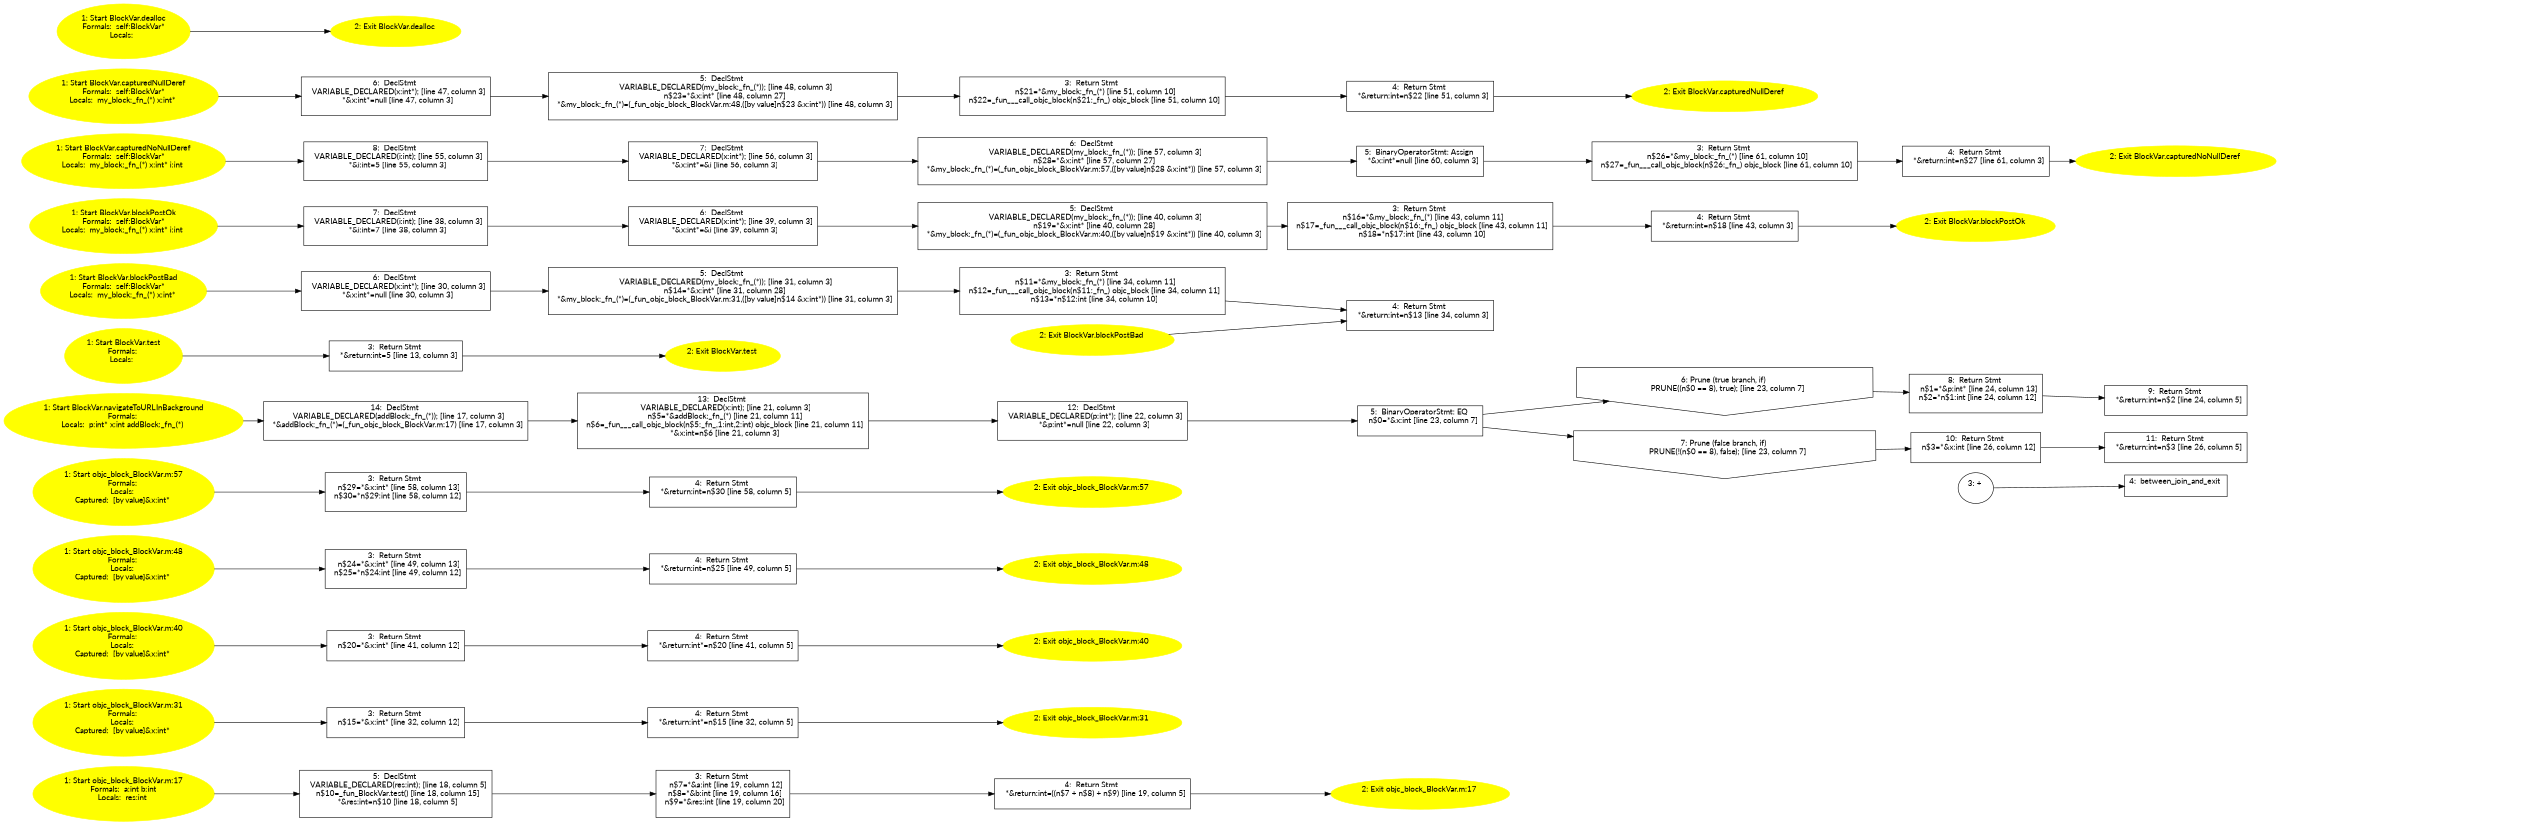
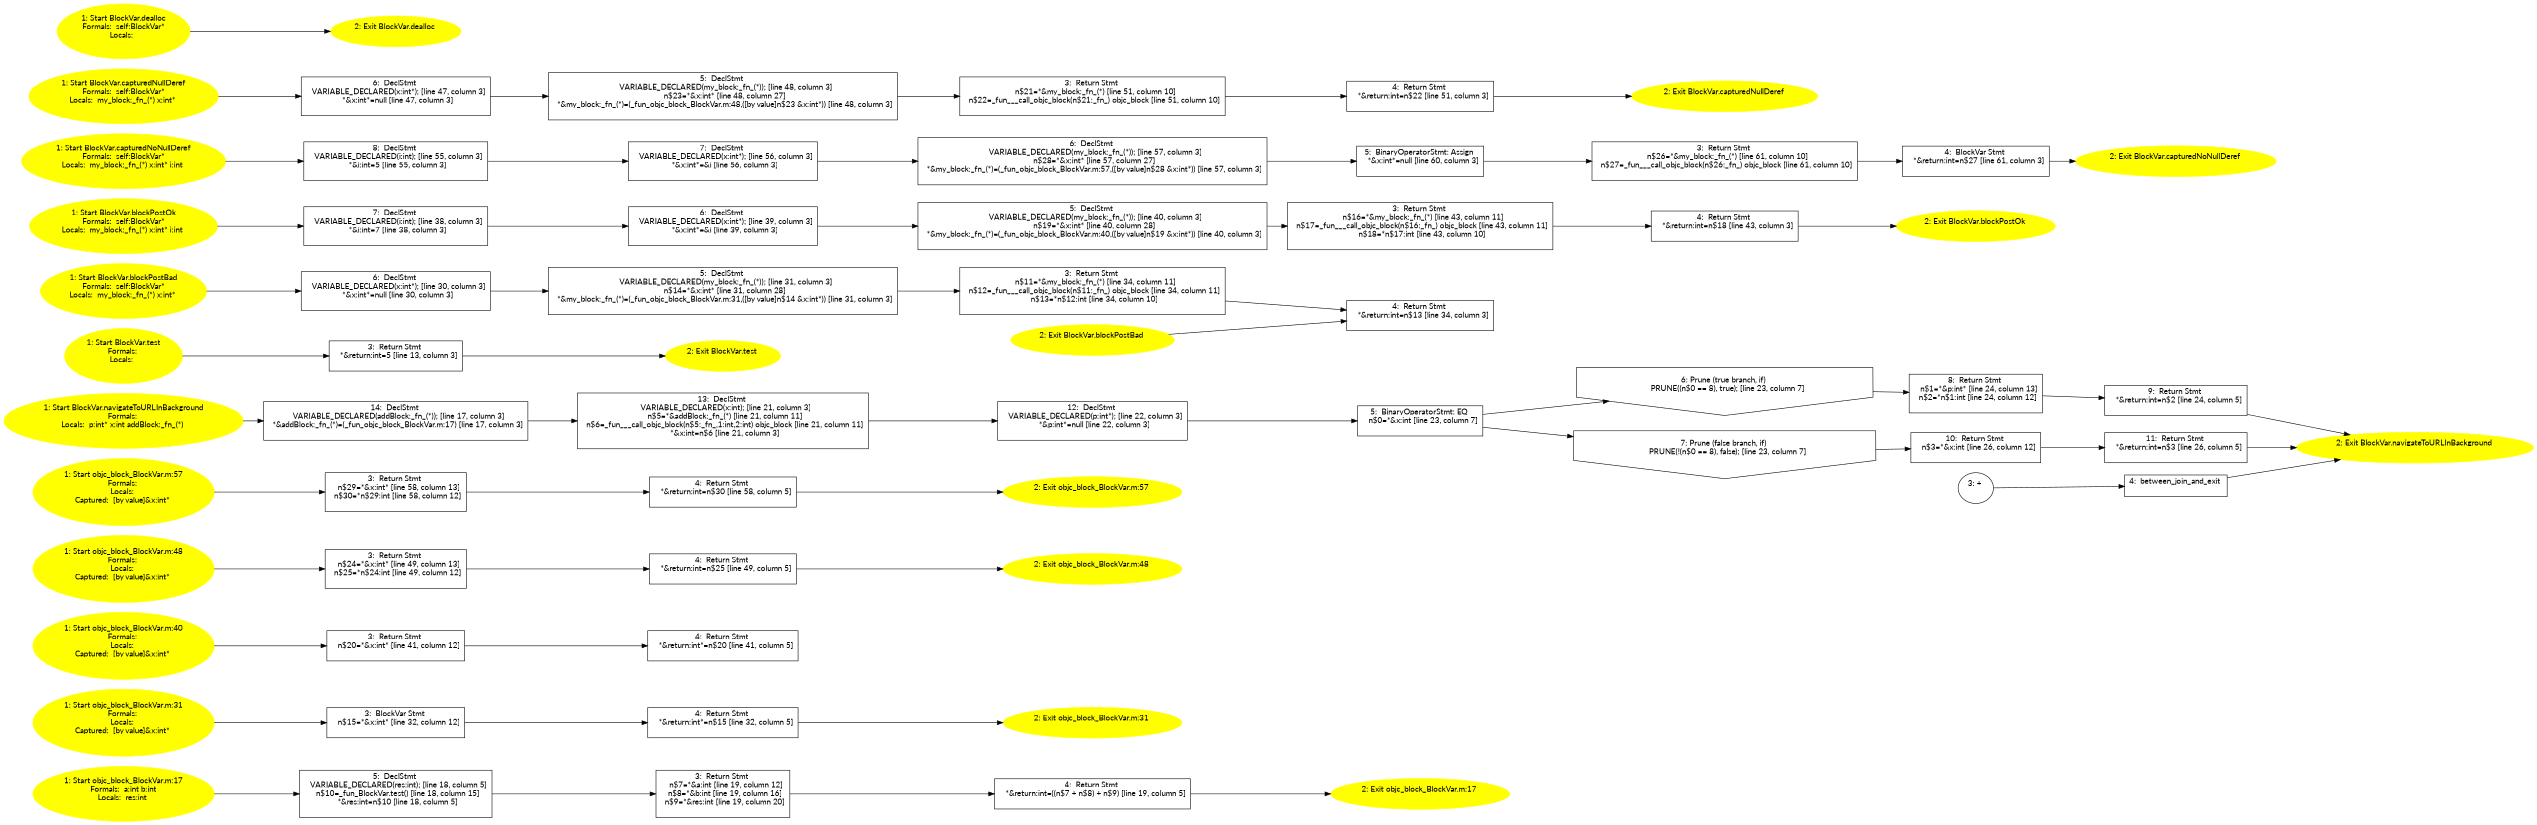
  digraph {
    fontname=Lato
    rankdir=LR
    node [fontname=Lato shape=box]
    edge [fontname=Lato]
    n1 [color=yellow label="1: Start objc_block_BlockVar.m:17\nFormals:  a:int b:int\nLocals:  res:int \n  " style=filled shape=""]
    n2 [label="5:  DeclStmt \n   VARIABLE_DECLARED(res:int); [line 18, column 5]\n  n$10=_fun_BlockVar.test() [line 18, column 15]\n  *&res:int=n$10 [line 18, column 5]\n "]
    n3 [label="3:  Return Stmt \n   n$7=*&a:int [line 19, column 12]\n  n$8=*&b:int [line 19, column 16]\n  n$9=*&res:int [line 19, column 20]\n "]
    n4 [label="4:  Return Stmt \n   *&return:int=((n$7 + n$8) + n$9) [line 19, column 5]\n "]
    n5 [color=yellow label="2: Exit objc_block_BlockVar.m:17 \n  " style=filled shape=""]
    n6 [color=yellow label="1: Start objc_block_BlockVar.m:31\nFormals: \nLocals: \nCaptured:  [by value]&x:int* \n  " style=filled shape=""]
-   n7 [label="3:  Return Stmt \n   n$15=*&x:int* [line 32, column 12]\n "]
+   n7 [label="3:  BlockVar Stmt \n   n$15=*&x:int* [line 32, column 12]\n "]
    n8 [label="4:  Return Stmt \n   *&return:int*=n$15 [line 32, column 5]\n "]
    n9 [color=yellow label="2: Exit objc_block_BlockVar.m:31 \n  " style=filled shape=""]
    n10 [color=yellow label="1: Start objc_block_BlockVar.m:40\nFormals: \nLocals: \nCaptured:  [by value]&x:int* \n  " style=filled shape=""]
    n11 [label="3:  Return Stmt \n   n$20=*&x:int* [line 41, column 12]\n "]
    n12 [label="4:  Return Stmt \n   *&return:int*=n$20 [line 41, column 5]\n "]
-   n13 [color=yellow label="2: Exit objc_block_BlockVar.m:40 \n  " style=filled shape=""]
    n14 [color=yellow label="1: Start objc_block_BlockVar.m:48\nFormals: \nLocals: \nCaptured:  [by value]&x:int* \n  " style=filled shape=""]
    n15 [label="3:  Return Stmt \n   n$24=*&x:int* [line 49, column 13]\n  n$25=*n$24:int [line 49, column 12]\n "]
    n16 [label="4:  Return Stmt \n   *&return:int=n$25 [line 49, column 5]\n "]
    n17 [color=yellow label="2: Exit objc_block_BlockVar.m:48 \n  " style=filled shape=""]
    n18 [color=yellow label="1: Start objc_block_BlockVar.m:57\nFormals: \nLocals: \nCaptured:  [by value]&x:int* \n  " style=filled shape=""]
    n19 [label="3:  Return Stmt \n   n$29=*&x:int* [line 58, column 13]\n  n$30=*n$29:int [line 58, column 12]\n "]
    n20 [label="4:  Return Stmt \n   *&return:int=n$30 [line 58, column 5]\n "]
    n21 [color=yellow label="2: Exit objc_block_BlockVar.m:57 \n  " style=filled shape=""]
    n22 [color=yellow label="1: Start BlockVar.navigateToURLInBackground\nFormals: \nLocals:  p:int* x:int addBlock:_fn_(*) \n  " style=filled shape=""]
    n23 [label="14:  DeclStmt \n   VARIABLE_DECLARED(addBlock:_fn_(*)); [line 17, column 3]\n  *&addBlock:_fn_(*)=(_fun_objc_block_BlockVar.m:17) [line 17, column 3]\n "]
    n24 [label="13:  DeclStmt \n   VARIABLE_DECLARED(x:int); [line 21, column 3]\n  n$5=*&addBlock:_fn_(*) [line 21, column 11]\n  n$6=_fun___call_objc_block(n$5:_fn_,1:int,2:int) objc_block [line 21, column 11]\n  *&x:int=n$6 [line 21, column 3]\n "]
    n25 [label="12:  DeclStmt \n   VARIABLE_DECLARED(p:int*); [line 22, column 3]\n  *&p:int*=null [line 22, column 3]\n "]
+   n26 [color=yellow label="2: Exit BlockVar.navigateToURLInBackground \n  " style=filled shape=""]
    n27 [label="3: + \n  " shape=""]
    n28 [label="4:  between_join_and_exit \n  "]
    n29 [label="5:  BinaryOperatorStmt: EQ \n   n$0=*&x:int [line 23, column 7]\n "]
    n30 [label="6: Prune (true branch, if) \n   PRUNE((n$0 == 8), true); [line 23, column 7]\n " shape=invhouse]
    n31 [label="7: Prune (false branch, if) \n   PRUNE(!(n$0 == 8), false); [line 23, column 7]\n " shape=invhouse]
    n32 [label="8:  Return Stmt \n   n$1=*&p:int* [line 24, column 13]\n  n$2=*n$1:int [line 24, column 12]\n "]
    n33 [label="10:  Return Stmt \n   n$3=*&x:int [line 26, column 12]\n "]
    n34 [label="9:  Return Stmt \n   *&return:int=n$2 [line 24, column 5]\n "]
    n35 [label="11:  Return Stmt \n   *&return:int=n$3 [line 26, column 5]\n "]
    n36 [color=yellow label="1: Start BlockVar.test\nFormals: \nLocals:  \n  " style=filled shape=""]
    n37 [label="3:  Return Stmt \n   *&return:int=5 [line 13, column 3]\n "]
    n38 [color=yellow label="2: Exit BlockVar.test \n  " style=filled shape=""]
    n39 [color=yellow label="1: Start BlockVar.blockPostBad\nFormals:  self:BlockVar*\nLocals:  my_block:_fn_(*) x:int* \n  " style=filled shape=""]
    n40 [label="6:  DeclStmt \n   VARIABLE_DECLARED(x:int*); [line 30, column 3]\n  *&x:int*=null [line 30, column 3]\n "]
    n41 [label="5:  DeclStmt \n   VARIABLE_DECLARED(my_block:_fn_(*)); [line 31, column 3]\n  n$14=*&x:int* [line 31, column 28]\n  *&my_block:_fn_(*)=(_fun_objc_block_BlockVar.m:31,([by value]n$14 &x:int*)) [line 31, column 3]\n "]
    n42 [label="3:  Return Stmt \n   n$11=*&my_block:_fn_(*) [line 34, column 11]\n  n$12=_fun___call_objc_block(n$11:_fn_) objc_block [line 34, column 11]\n  n$13=*n$12:int [line 34, column 10]\n "]
    n43 [color=yellow label="2: Exit BlockVar.blockPostBad \n  " style=filled shape=""]
    n44 [label="4:  Return Stmt \n   *&return:int=n$13 [line 34, column 3]\n "]
    n45 [color=yellow label="1: Start BlockVar.blockPostOk\nFormals:  self:BlockVar*\nLocals:  my_block:_fn_(*) x:int* i:int \n  " style=filled shape=""]
    n46 [label="7:  DeclStmt \n   VARIABLE_DECLARED(i:int); [line 38, column 3]\n  *&i:int=7 [line 38, column 3]\n "]
    n47 [label="6:  DeclStmt \n   VARIABLE_DECLARED(x:int*); [line 39, column 3]\n  *&x:int*=&i [line 39, column 3]\n "]
    n48 [label="5:  DeclStmt \n   VARIABLE_DECLARED(my_block:_fn_(*)); [line 40, column 3]\n  n$19=*&x:int* [line 40, column 28]\n  *&my_block:_fn_(*)=(_fun_objc_block_BlockVar.m:40,([by value]n$19 &x:int*)) [line 40, column 3]\n "]
    n49 [color=yellow label="2: Exit BlockVar.blockPostOk \n  " style=filled shape=""]
    n50 [label="3:  Return Stmt \n   n$16=*&my_block:_fn_(*) [line 43, column 11]\n  n$17=_fun___call_objc_block(n$16:_fn_) objc_block [line 43, column 11]\n  n$18=*n$17:int [line 43, column 10]\n "]
    n51 [label="4:  Return Stmt \n   *&return:int=n$18 [line 43, column 3]\n "]
    n52 [color=yellow label="1: Start BlockVar.capturedNoNullDeref\nFormals:  self:BlockVar*\nLocals:  my_block:_fn_(*) x:int* i:int \n  " style=filled shape=""]
    n53 [label="8:  DeclStmt \n   VARIABLE_DECLARED(i:int); [line 55, column 3]\n  *&i:int=5 [line 55, column 3]\n "]
    n54 [label="7:  DeclStmt \n   VARIABLE_DECLARED(x:int*); [line 56, column 3]\n  *&x:int*=&i [line 56, column 3]\n "]
    n55 [label="6:  DeclStmt \n   VARIABLE_DECLARED(my_block:_fn_(*)); [line 57, column 3]\n  n$28=*&x:int* [line 57, column 27]\n  *&my_block:_fn_(*)=(_fun_objc_block_BlockVar.m:57,([by value]n$28 &x:int*)) [line 57, column 3]\n "]
    n56 [color=yellow label="2: Exit BlockVar.capturedNoNullDeref \n  " style=filled shape=""]
    n57 [label="3:  Return Stmt \n   n$26=*&my_block:_fn_(*) [line 61, column 10]\n  n$27=_fun___call_objc_block(n$26:_fn_) objc_block [line 61, column 10]\n "]
-   n58 [label="4:  Return Stmt \n   *&return:int=n$27 [line 61, column 3]\n "]
+   n58 [label="4:  BlockVar Stmt \n   *&return:int=n$27 [line 61, column 3]\n "]
    n59 [label="5:  BinaryOperatorStmt: Assign \n   *&x:int*=null [line 60, column 3]\n "]
    n60 [color=yellow label="1: Start BlockVar.capturedNullDeref\nFormals:  self:BlockVar*\nLocals:  my_block:_fn_(*) x:int* \n  " style=filled shape=""]
    n61 [label="6:  DeclStmt \n   VARIABLE_DECLARED(x:int*); [line 47, column 3]\n  *&x:int*=null [line 47, column 3]\n "]
    n62 [label="5:  DeclStmt \n   VARIABLE_DECLARED(my_block:_fn_(*)); [line 48, column 3]\n  n$23=*&x:int* [line 48, column 27]\n  *&my_block:_fn_(*)=(_fun_objc_block_BlockVar.m:48,([by value]n$23 &x:int*)) [line 48, column 3]\n "]
    n63 [label="3:  Return Stmt \n   n$21=*&my_block:_fn_(*) [line 51, column 10]\n  n$22=_fun___call_objc_block(n$21:_fn_) objc_block [line 51, column 10]\n "]
    n64 [color=yellow label="2: Exit BlockVar.capturedNullDeref \n  " style=filled shape=""]
    n65 [label="4:  Return Stmt \n   *&return:int=n$22 [line 51, column 3]\n "]
    n66 [color=yellow label="1: Start BlockVar.dealloc\nFormals:  self:BlockVar*\nLocals:  \n  " style=filled shape=""]
    n67 [color=yellow label="2: Exit BlockVar.dealloc \n  " style=filled shape=""]
    n1 -> n2
    n2 -> n3
    n3 -> n4
    n4 -> n5
    n6 -> n7
    n7 -> n8
    n8 -> n9
    n10 -> n11
    n11 -> n12
-   n12 -> n13
    n14 -> n15
    n15 -> n16
    n16 -> n17
    n18 -> n19
    n19 -> n20
    n20 -> n21
    n22 -> n23
    n23 -> n24
    n24 -> n25
    n25 -> n29
    n27 -> n28
+   n28 -> n26
    n29 -> n30
    n29 -> n31
    n30 -> n32
    n31 -> n33
    n32 -> n34
    n33 -> n35
+   n34 -> n26
+   n35 -> n26
    n36 -> n37
    n37 -> n38
    n39 -> n40
    n40 -> n41
    n41 -> n42
    n42 -> n44
    n43 -> n44
    n45 -> n46
    n46 -> n47
    n47 -> n48
    n48 -> n50
    n50 -> n51
    n51 -> n49
    n52 -> n53
    n53 -> n54
    n54 -> n55
    n55 -> n59
    n57 -> n58
    n58 -> n56
    n59 -> n57
    n60 -> n61
    n61 -> n62
    n62 -> n63
    n63 -> n65
    n65 -> n64
    n66 -> n67
  }
